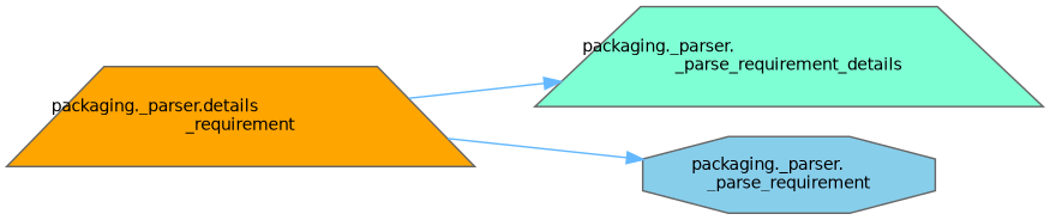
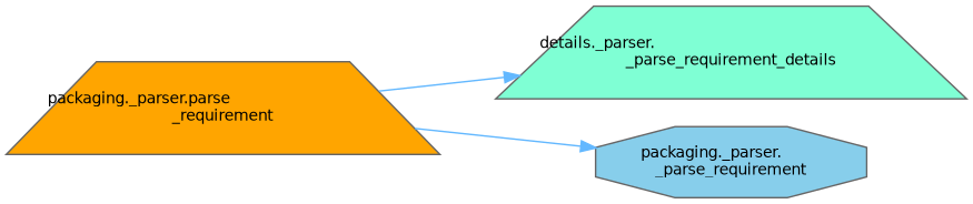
  digraph {
    rankdir=RL
    node [color=grey40 fontname=Helvetica fontsize=10 shape=trapezium style=filled]
    edge [color=steelblue1 dir=back fontname=Helvetica fontsize=10 labelfontname=Helvetica labelfontsize=10 style=solid]
-   n1 [color=gray40 fillcolor=aquamarine fontcolor=black height=0.2 label="packaging._parser.\l_parse_requirement_details" width=0.4]
-   n2 [fillcolor=orange height=0.2 label="packaging._parser.details\l_requirement" width=0.4]
+   n1 [color=gray40 fillcolor=aquamarine fontcolor=black height=0.2 label="details._parser.\l_parse_requirement_details" width=0.4]
+   n2 [fillcolor=orange height=0.2 label="packaging._parser.parse\l_requirement" width=0.4]
    n3 [fillcolor=skyblue height=0.2 label="packaging._parser.\l_parse_requirement" shape=octagon width=0.4]
    n1 -> n2
    n3 -> n2
  }
